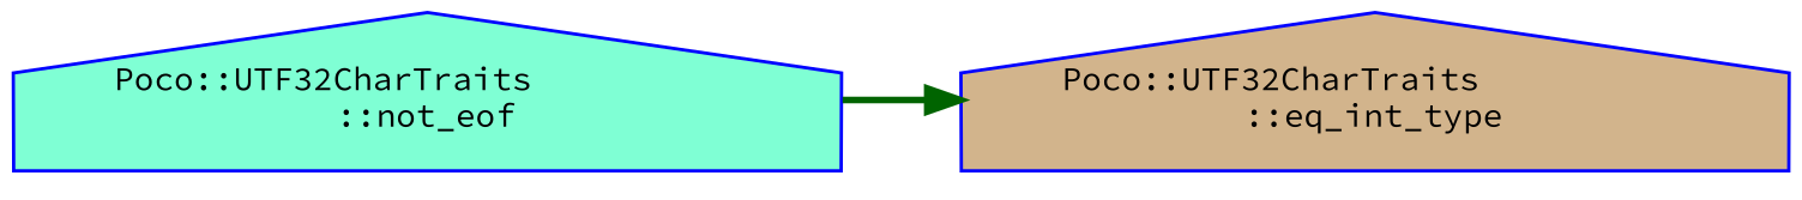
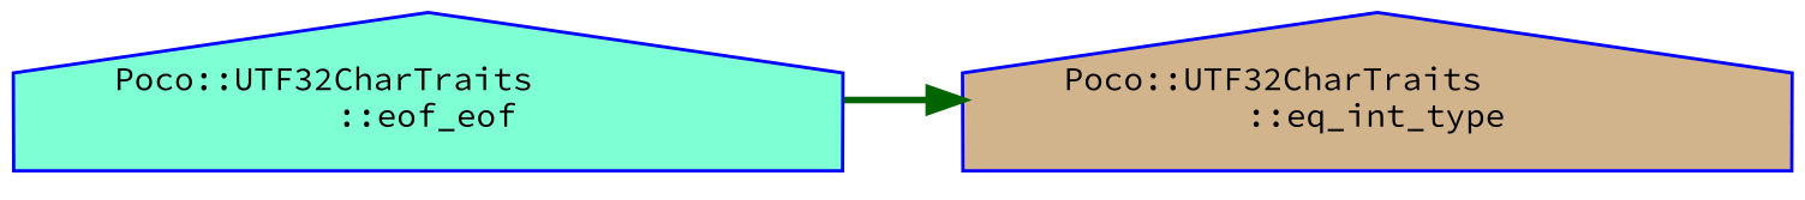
  digraph {
    rankdir=RL
    fontname="Source Code Pro"
    node [color=blue fontname="Source Code Pro" fontsize=10 shape=house style=filled]
    n1 [fillcolor=tan fontcolor=black height=0.2 label="Poco::UTF32CharTraits\l::eq_int_type" width=0.4]
-   n2 [fillcolor=aquamarine height=0.2 label="Poco::UTF32CharTraits\l::not_eof" width=0.4]
+   n2 [fillcolor=aquamarine height=0.2 label="Poco::UTF32CharTraits\l::eof_eof" width=0.4]
    n1 -> n2 [color=darkgreen dir=back fontname="Source Code Pro" fontsize=10 labelfontname=Helvetica labelfontsize=10 style=bold]
  }
